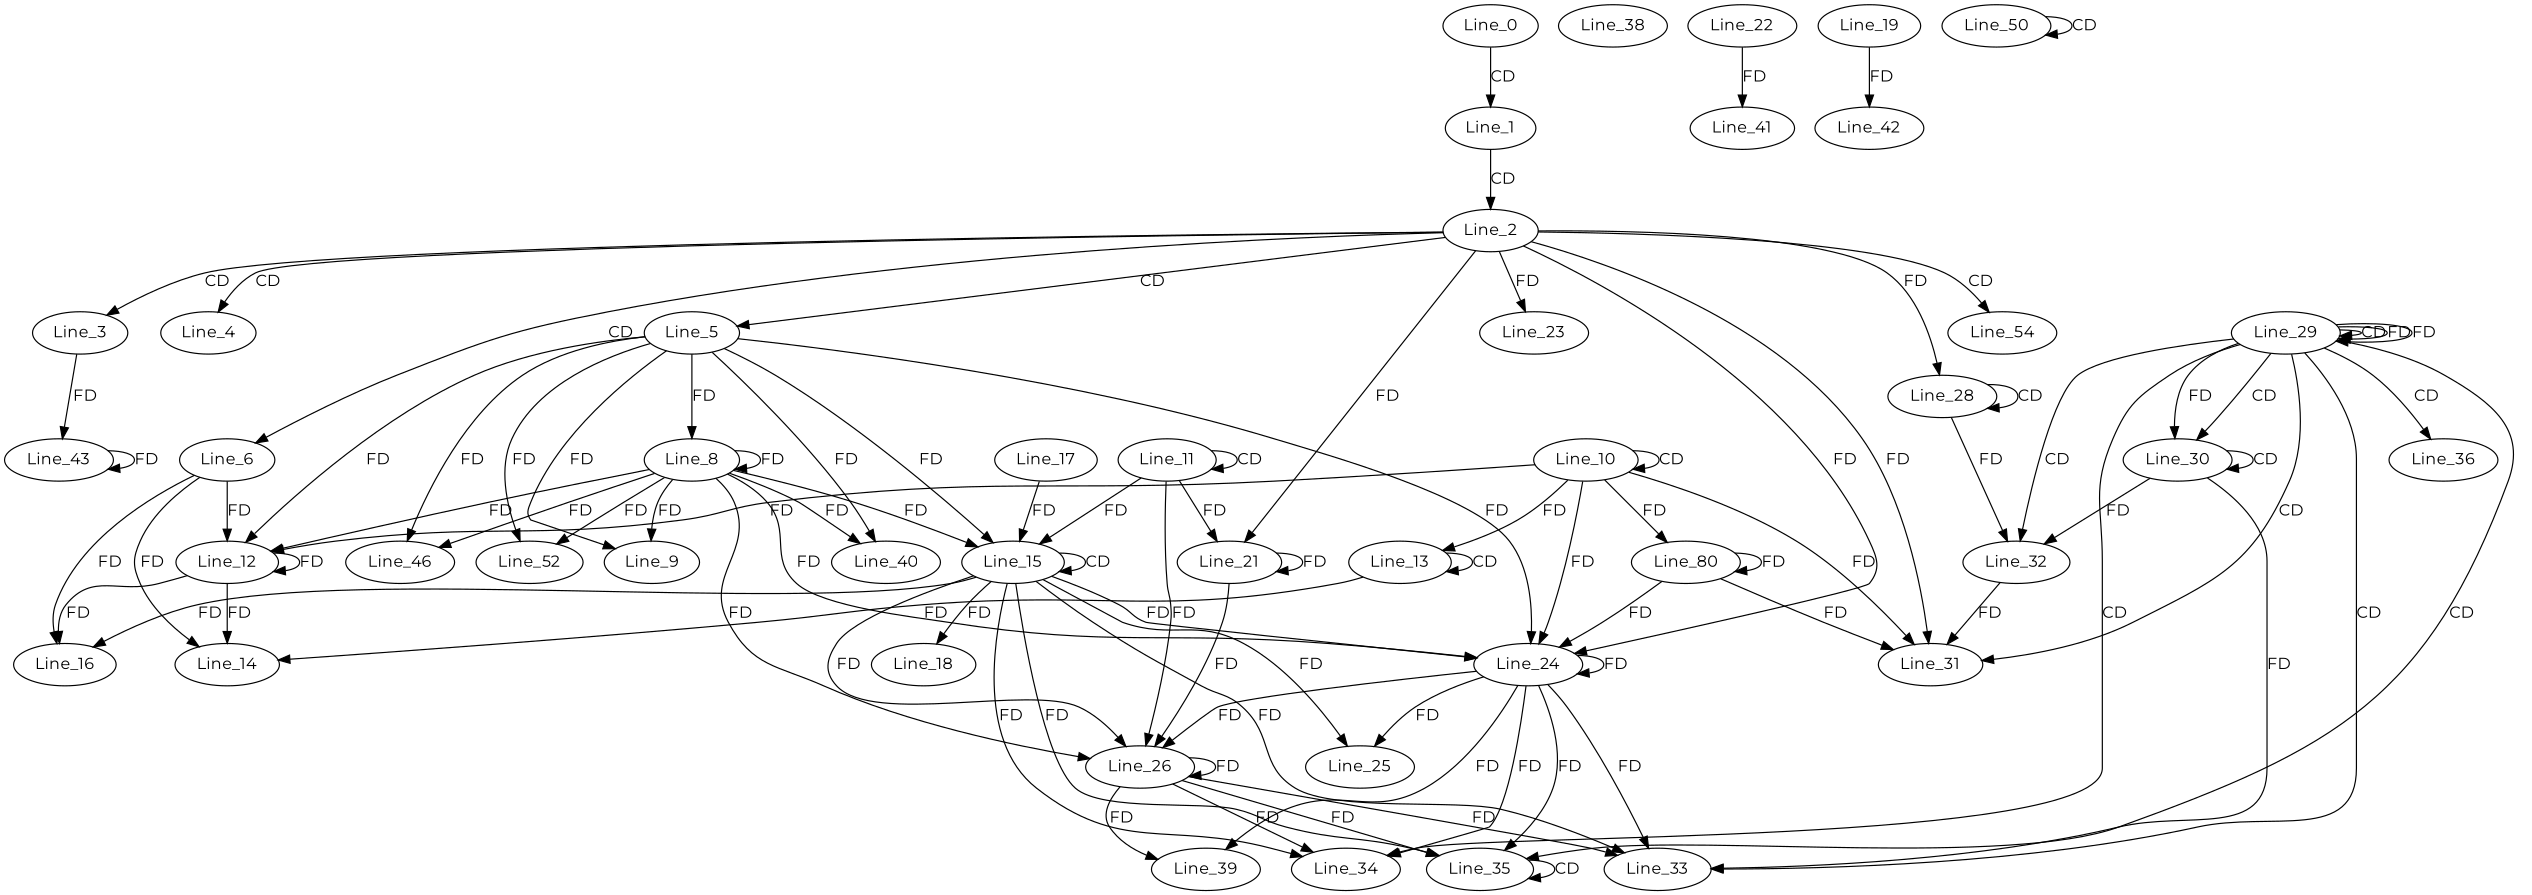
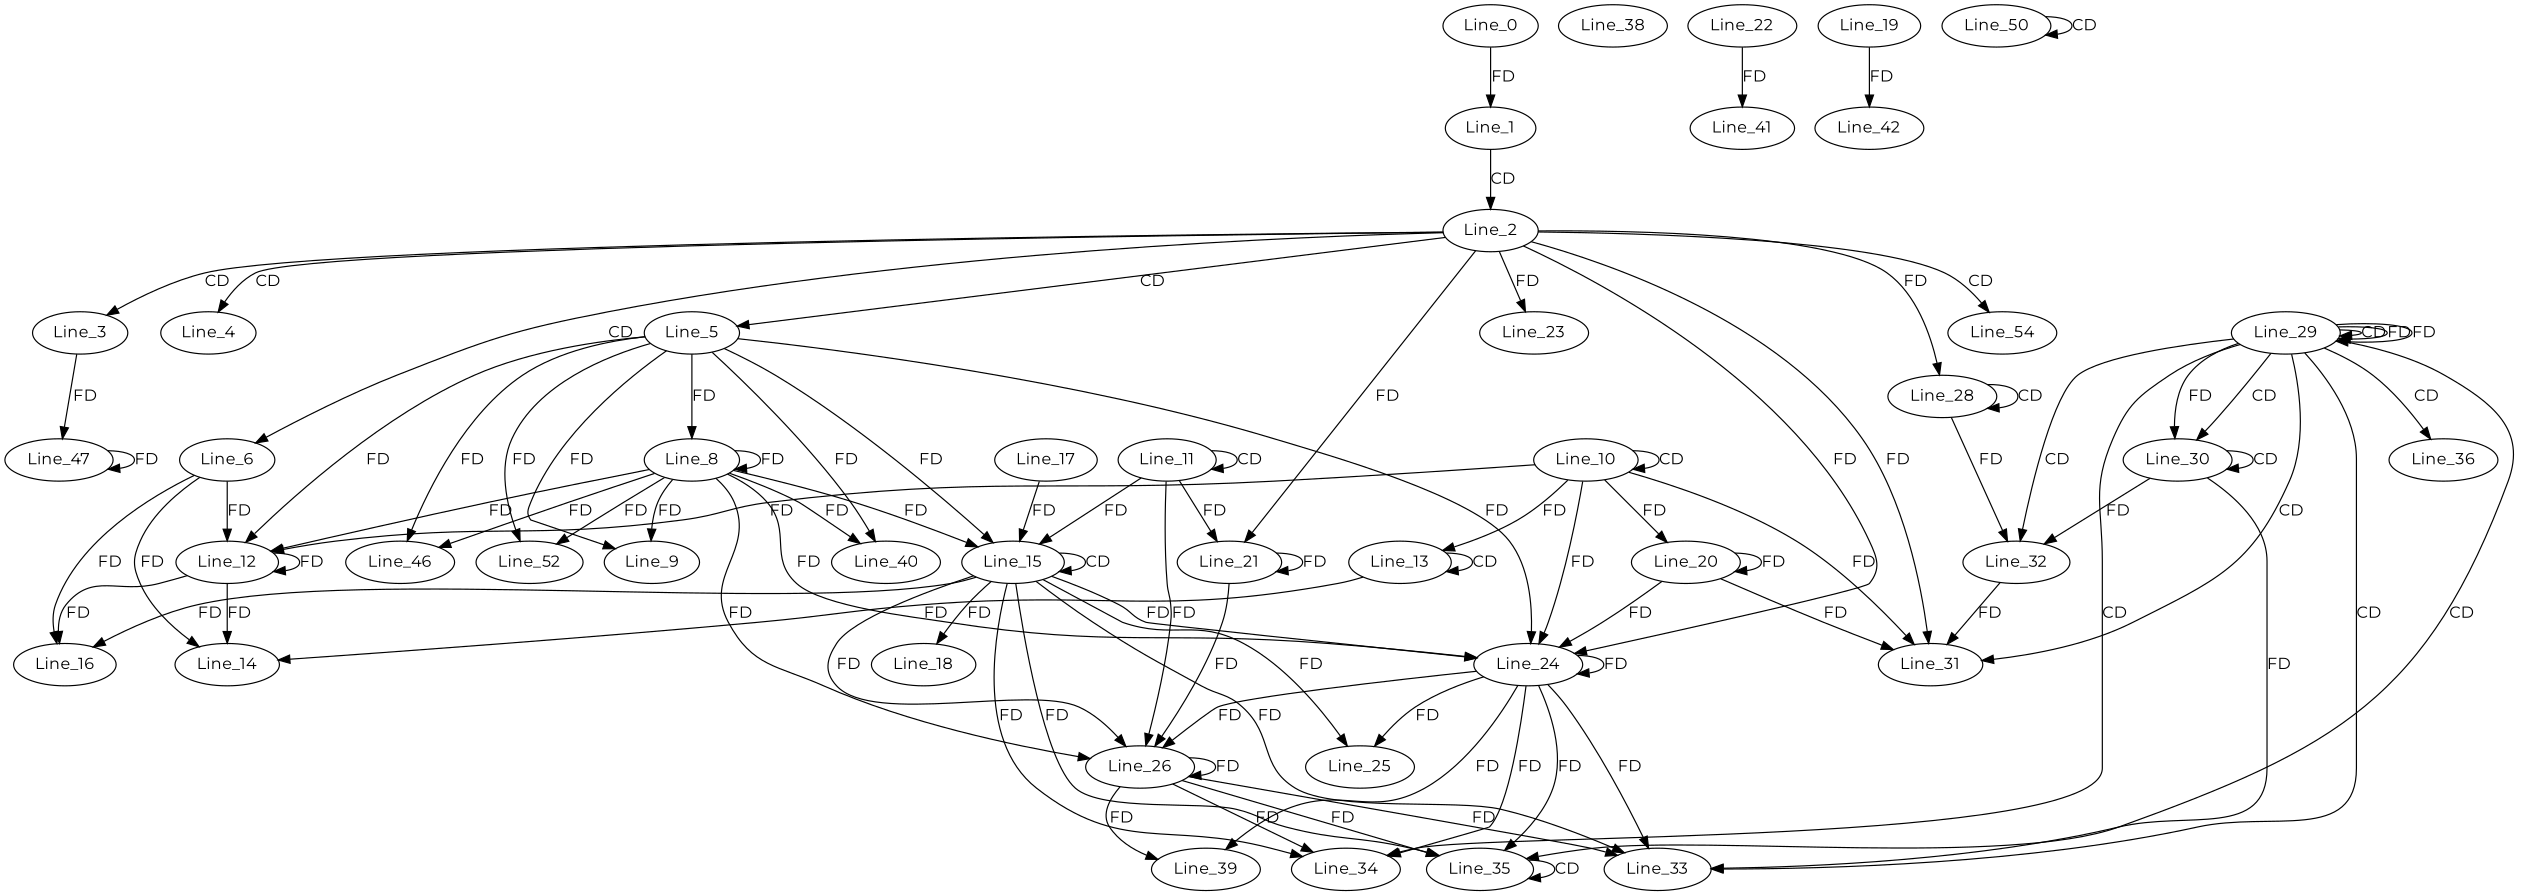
  digraph {
    fontname=Montserrat
    node [fontname=Montserrat]
    edge [fontname=Montserrat]
    Line_0
    Line_1
    Line_2
    Line_3
    Line_4
    Line_5
    Line_6
    Line_21
    Line_23
    Line_24
    Line_28
    Line_31
    Line_54
-   Line_43
+   Line_43 [label=Line_47]
    Line_8
    Line_9
    Line_12
    Line_15
    Line_40
    Line_46
    Line_52
    Line_14
    Line_16
    Line_26
    Line_25
    Line_33
    Line_34
    Line_35
    Line_39
    Line_32
    Line_18
    Line_10
    Line_13
-   Line_20 [label=Line_80]
+   Line_20
    Line_11
    Line_17
    Line_29
    Line_30
    Line_36
    Line_38
    Line_22
    Line_41
    Line_19
    Line_42
    Line_50
-   Line_0 -> Line_1 [label=CD]
+   Line_0 -> Line_1 [label=FD]
    Line_1 -> Line_2 [label=CD]
    Line_2 -> Line_3 [label=CD]
    Line_2 -> Line_4 [label=CD]
    Line_2 -> Line_5 [label=CD]
    Line_2 -> Line_6 [label=CD]
    Line_2 -> Line_21 [label=FD]
    Line_2 -> Line_23 [label=FD]
    Line_2 -> Line_24 [label=FD]
    Line_2 -> Line_28 [label=FD]
    Line_2 -> Line_31 [label=FD]
    Line_2 -> Line_54 [label=CD]
    Line_3 -> Line_43 [label=FD]
    Line_5 -> Line_24 [label=FD]
    Line_5 -> Line_8 [label=FD]
    Line_5 -> Line_9 [label=FD]
    Line_5 -> Line_12 [label=FD]
    Line_5 -> Line_15 [label=FD]
    Line_5 -> Line_40 [label=FD]
    Line_5 -> Line_46 [label=FD]
    Line_5 -> Line_52 [label=FD]
    Line_6 -> Line_12 [label=FD]
    Line_6 -> Line_14 [label=FD]
    Line_6 -> Line_16 [label=FD]
    Line_21 -> Line_21 [label=FD]
    Line_21 -> Line_26 [label=FD]
    Line_24 -> Line_24 [label=FD]
    Line_24 -> Line_26 [label=FD]
    Line_24 -> Line_25 [label=FD]
    Line_24 -> Line_33 [label=FD]
    Line_24 -> Line_34 [label=FD]
    Line_24 -> Line_35 [label=FD]
    Line_24 -> Line_39 [label=FD]
    Line_28 -> Line_28 [label=CD]
    Line_28 -> Line_32 [label=FD]
    Line_43 -> Line_43 [label=FD]
    Line_8 -> Line_24 [label=FD]
    Line_8 -> Line_8 [label=FD]
    Line_8 -> Line_9 [label=FD]
    Line_8 -> Line_12 [label=FD]
    Line_8 -> Line_15 [label=FD]
    Line_8 -> Line_40 [label=FD]
    Line_8 -> Line_46 [label=FD]
    Line_8 -> Line_52 [label=FD]
    Line_8 -> Line_26 [label=FD]
    Line_12 -> Line_12 [label=FD]
    Line_12 -> Line_14 [label=FD]
    Line_12 -> Line_16 [label=FD]
    Line_15 -> Line_24 [label=FD]
    Line_15 -> Line_15 [label=CD]
    Line_15 -> Line_16 [label=FD]
    Line_15 -> Line_26 [label=FD]
    Line_15 -> Line_25 [label=FD]
    Line_15 -> Line_33 [label=FD]
    Line_15 -> Line_34 [label=FD]
    Line_15 -> Line_35 [label=FD]
    Line_15 -> Line_18 [label=FD]
    Line_26 -> Line_26 [label=FD]
    Line_26 -> Line_33 [label=FD]
    Line_26 -> Line_34 [label=FD]
    Line_26 -> Line_35 [label=FD]
    Line_26 -> Line_39 [label=FD]
    Line_35 -> Line_35 [label=CD]
    Line_32 -> Line_31 [label=FD]
    Line_10 -> Line_24 [label=FD]
    Line_10 -> Line_31 [label=FD]
    Line_10 -> Line_12 [label=FD]
    Line_10 -> Line_10 [label=CD]
    Line_10 -> Line_13 [label=FD]
    Line_10 -> Line_20 [label=FD]
    Line_13 -> Line_14 [label=FD]
    Line_13 -> Line_13 [label=CD]
    Line_20 -> Line_24 [label=FD]
    Line_20 -> Line_31 [label=FD]
    Line_20 -> Line_20 [label=FD]
    Line_11 -> Line_21 [label=FD]
    Line_11 -> Line_15 [label=FD]
    Line_11 -> Line_26 [label=FD]
    Line_11 -> Line_11 [label=CD]
    Line_17 -> Line_15 [label=FD]
    Line_29 -> Line_31 [label=CD]
    Line_29 -> Line_33 [label=CD]
    Line_29 -> Line_34 [label=CD]
    Line_29 -> Line_35 [label=CD]
    Line_29 -> Line_32 [label=CD]
    Line_29 -> Line_29 [label=CD]
    Line_29 -> Line_29 [label=FD]
    Line_29 -> Line_29 [label=FD]
    Line_29 -> Line_30 [label=CD]
    Line_29 -> Line_30 [label=FD]
    Line_29 -> Line_36 [label=CD]
    Line_30 -> Line_33 [label=FD]
    Line_30 -> Line_32 [label=FD]
    Line_30 -> Line_30 [label=CD]
    Line_22 -> Line_41 [label=FD]
    Line_19 -> Line_42 [label=FD]
    Line_50 -> Line_50 [label=CD]
  }
